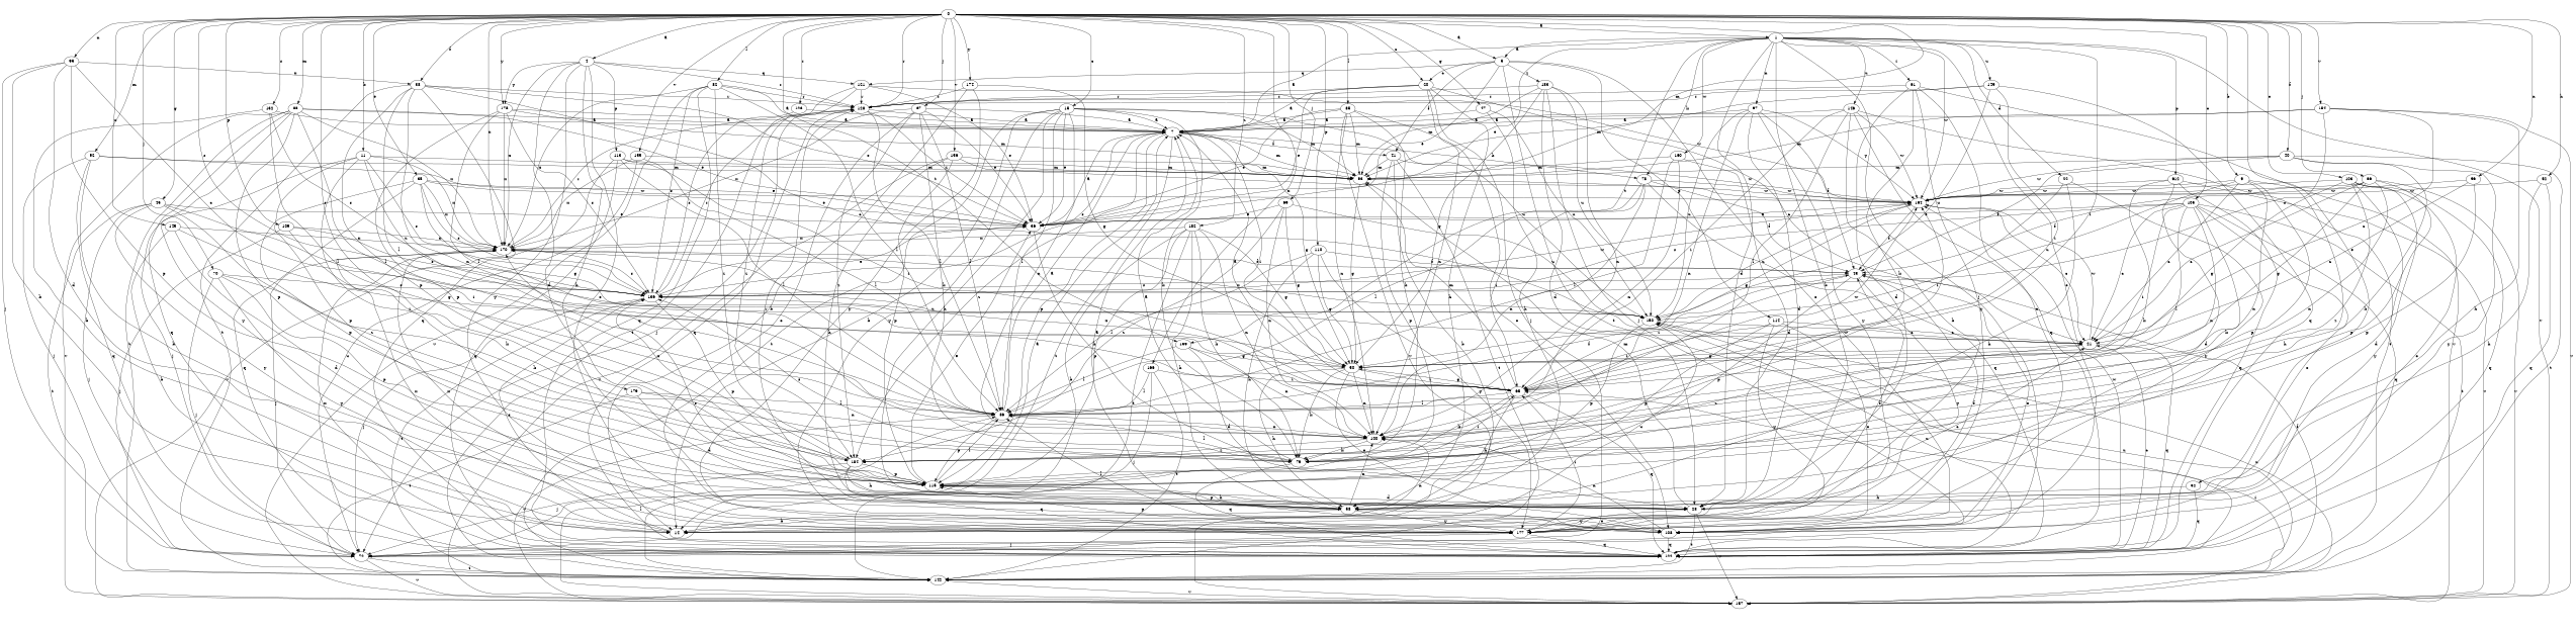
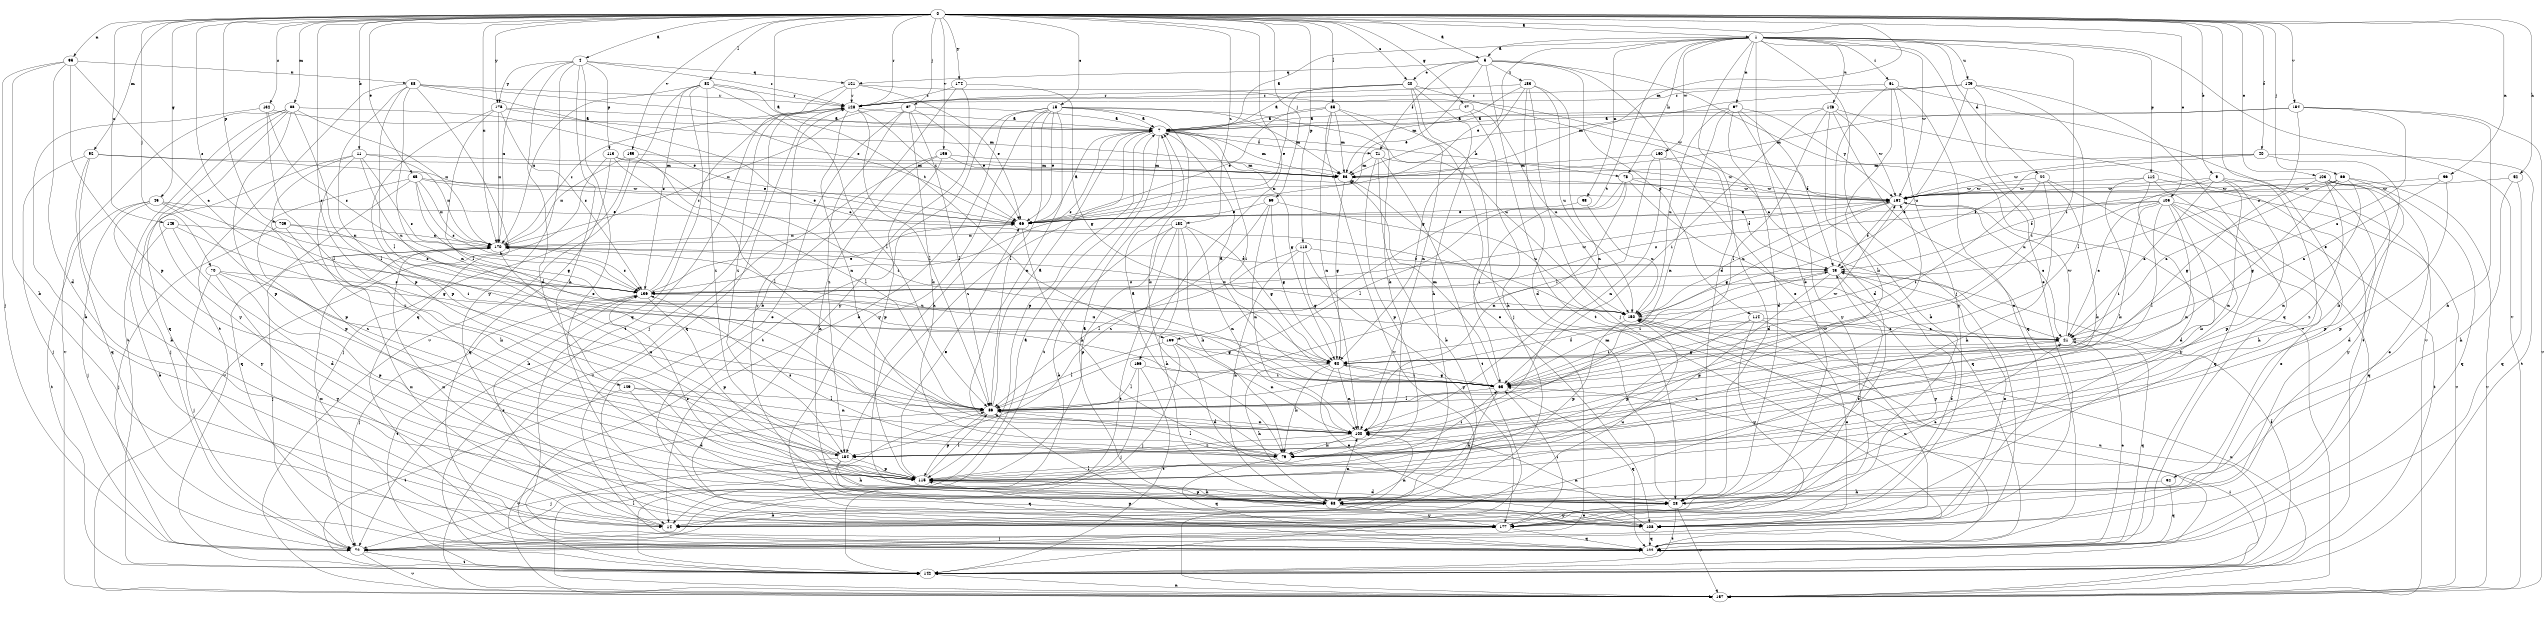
  strict digraph {
    0
    1
    4
    5
    9
    11
    15
    20
    32
    35
    38
    40
    45
    47
    52
    66
    67
    69
    70
    82
    85
    88
    92
    93
    95
    96
    103
    105
-   109
+   109 [label=709]
    110
-   123
    128
-   129 [label=179]
+   129
    132
    136
    139
    145
    154
    155
    156
    166
    170
    174
    175
    182
    7
    14
    22
    28
    36
    61
    65
    72
    78
    97
+   98
    108
-   112 [label=612]
+   112
    146
    149
    157
    160
    164
    58
    113
    121
    177
    41
    114
    142
    183
    115
    21
    100
    150
    184
    79
    86
    122
    50
    43
    0 -> 1 [label=a]
    0 -> 4 [label=a]
    0 -> 5 [label=a]
    0 -> 9 [label=b]
    0 -> 11 [label=b]
    0 -> 15 [label=c]
    0 -> 20 [label=c]
    0 -> 32 [label=e]
    0 -> 35 [label=e]
-   0 -> 38 [label=f]
    0 -> 40 [label=f]
    0 -> 45 [label=g]
    0 -> 47 [label=g]
    0 -> 52 [label=h]
    0 -> 66 [label=j]
    0 -> 67 [label=j]
    0 -> 69 [label=j]
    0 -> 70 [label=j]
    0 -> 82 [label=l]
    0 -> 85 [label=l]
    0 -> 88 [label=m]
    0 -> 92 [label=m]
    0 -> 93 [label=m]
    0 -> 95 [label=n]
    0 -> 96 [label=n]
    0 -> 103 [label=o]
    0 -> 105 [label=o]
    0 -> 109 [label=p]
    0 -> 110 [label=p]
-   0 -> 123 [label=r]
    0 -> 128 [label=r]
    0 -> 129 [label=s]
    0 -> 132 [label=s]
    0 -> 136 [label=s]
    0 -> 139 [label=t]
    0 -> 145 [label=u]
    0 -> 154 [label=v]
    0 -> 155 [label=v]
    0 -> 156 [label=v]
    0 -> 166 [label=x]
    0 -> 170 [label=x]
    0 -> 174 [label=y]
    0 -> 175 [label=y]
    0 -> 182 [label=z]
    1 -> 5 [label=a]
    1 -> 139 [label=t]
    1 -> 7 [label=a]
    1 -> 14 [label=b]
    1 -> 22 [label=d]
    1 -> 28 [label=d]
    1 -> 36 [label=e]
    1 -> 61 [label=i]
    1 -> 65 [label=i]
    1 -> 72 [label=j]
    1 -> 78 [label=k]
    1 -> 97 [label=n]
+   1 -> 98 [label=n]
    1 -> 108 [label=o]
    1 -> 112 [label=p]
    1 -> 146 [label=u]
    1 -> 149 [label=u]
    1 -> 157 [label=v]
    1 -> 160 [label=w]
    1 -> 164 [label=w]
    4 -> 128 [label=r]
    4 -> 170 [label=x]
    4 -> 175 [label=y]
    4 -> 28 [label=d]
    4 -> 108 [label=o]
    4 -> 58 [label=h]
    4 -> 113 [label=p]
    4 -> 121 [label=q]
    4 -> 177 [label=y]
    5 -> 20 [label=c]
    5 -> 36 [label=e]
    5 -> 108 [label=o]
+   5 -> 157 [label=v]
    5 -> 121 [label=q]
    5 -> 41 [label=f]
    5 -> 114 [label=p]
    5 -> 142 [label=t]
    5 -> 183 [label=z]
    9 -> 164 [label=w]
    9 -> 58 [label=h]
    9 -> 115 [label=p]
    9 -> 21 [label=c]
    9 -> 100 [label=n]
    9 -> 150 [label=u]
    11 -> 93 [label=m]
    11 -> 136 [label=s]
    11 -> 170 [label=x]
    11 -> 72 [label=j]
    11 -> 115 [label=p]
    11 -> 150 [label=u]
    11 -> 184 [label=z]
    15 -> 93 [label=m]
    15 -> 7 [label=a]
    15 -> 14 [label=b]
    15 -> 36 [label=e]
    15 -> 58 [label=h]
    15 -> 177 [label=y]
    15 -> 142 [label=t]
    15 -> 100 [label=n]
    15 -> 150 [label=u]
    15 -> 79 [label=k]
    15 -> 86 [label=l]
    20 -> 128 [label=r]
    20 -> 7 [label=a]
    20 -> 36 [label=e]
    20 -> 72 [label=j]
    20 -> 58 [label=h]
    20 -> 21 [label=c]
    20 -> 100 [label=n]
    32 -> 58 [label=h]
    32 -> 122 [label=q]
    35 -> 136 [label=s]
    35 -> 170 [label=x]
    35 -> 36 [label=e]
    35 -> 164 [label=w]
    35 -> 115 [label=p]
    35 -> 122 [label=q]
    35 -> 50 [label=g]
    38 -> 128 [label=r]
    38 -> 36 [label=e]
    38 -> 142 [label=t]
    38 -> 115 [label=p]
    38 -> 21 [label=c]
    38 -> 100 [label=n]
    38 -> 86 [label=l]
    38 -> 122 [label=q]
    40 -> 93 [label=m]
    40 -> 164 [label=w]
-   40 -> 177 [label=y]
    40 -> 142 [label=t]
    40 -> 79 [label=k]
    40 -> 43 [label=f]
    45 -> 36 [label=e]
    45 -> 65 [label=i]
    45 -> 72 [label=j]
    45 -> 177 [label=y]
    45 -> 142 [label=t]
    45 -> 184 [label=z]
    47 -> 7 [label=a]
    47 -> 58 [label=h]
    47 -> 150 [label=u]
    52 -> 164 [label=w]
    52 -> 58 [label=h]
    52 -> 122 [label=q]
    66 -> 157 [label=v]
    66 -> 164 [label=w]
    66 -> 115 [label=p]
    66 -> 21 [label=c]
    66 -> 100 [label=n]
    66 -> 50 [label=g]
    66 -> 43 [label=f]
    67 -> 170 [label=x]
    67 -> 7 [label=a]
    67 -> 36 [label=e]
    67 -> 108 [label=o]
    67 -> 184 [label=z]
    67 -> 79 [label=k]
    67 -> 86 [label=l]
    69 -> 36 [label=e]
    69 -> 100 [label=n]
    69 -> 150 [label=u]
    69 -> 184 [label=z]
    69 -> 50 [label=g]
    70 -> 136 [label=s]
    70 -> 72 [label=j]
    70 -> 177 [label=y]
    70 -> 115 [label=p]
    70 -> 79 [label=k]
    82 -> 128 [label=r]
    82 -> 136 [label=s]
    82 -> 170 [label=x]
    82 -> 7 [label=a]
    82 -> 157 [label=v]
    82 -> 184 [label=z]
    82 -> 86 [label=l]
    82 -> 122 [label=q]
    85 -> 93 [label=m]
    85 -> 7 [label=a]
    85 -> 36 [label=e]
    85 -> 108 [label=o]
    85 -> 157 [label=v]
    85 -> 100 [label=n]
    85 -> 79 [label=k]
    88 -> 170 [label=x]
-   88 -> 7 [label=a]
    88 -> 36 [label=e]
    88 -> 157 [label=v]
    88 -> 177 [label=y]
    88 -> 142 [label=t]
    88 -> 115 [label=p]
    88 -> 86 [label=l]
    88 -> 122 [label=q]
    92 -> 93 [label=m]
    92 -> 14 [label=b]
    92 -> 36 [label=e]
    92 -> 72 [label=j]
    92 -> 122 [label=q]
    93 -> 164 [label=w]
    93 -> 50 [label=g]
    95 -> 38 [label=x]
    95 -> 14 [label=b]
    95 -> 28 [label=d]
    95 -> 72 [label=j]
    95 -> 115 [label=p]
    95 -> 21 [label=c]
    96 -> 164 [label=w]
    96 -> 115 [label=p]
    96 -> 21 [label=c]
    103 -> 28 [label=d]
    103 -> 108 [label=o]
    103 -> 164 [label=w]
    103 -> 177 [label=y]
    103 -> 184 [label=z]
    103 -> 122 [label=q]
    103 -> 50 [label=g]
    105 -> 136 [label=s]
    105 -> 36 [label=e]
    105 -> 65 [label=i]
    105 -> 108 [label=o]
    105 -> 142 [label=t]
    105 -> 21 [label=c]
    105 -> 100 [label=n]
    105 -> 79 [label=k]
    105 -> 86 [label=l]
    105 -> 122 [label=q]
    109 -> 136 [label=s]
    109 -> 170 [label=x]
    109 -> 72 [label=j]
    109 -> 79 [label=k]
    110 -> 58 [label=h]
    110 -> 177 [label=y]
    110 -> 86 [label=l]
    110 -> 50 [label=g]
    110 -> 43 [label=f]
-   123 -> 136 [label=s]
-   123 -> 7 [label=a]
    128 -> 7 [label=a]
    128 -> 36 [label=z]
    128 -> 72 [label=j]
+   128 -> 100 [label=n]
    128 -> 86 [label=l]
    128 -> 122 [label=q]
    129 -> 28 [label=d]
    129 -> 142 [label=t]
    129 -> 100 [label=n]
    129 -> 86 [label=l]
    132 -> 136 [label=s]
    132 -> 7 [label=a]
    132 -> 14 [label=b]
    132 -> 86 [label=l]
    136 -> 128 [label=r]
    136 -> 36 [label=e]
    136 -> 72 [label=j]
    136 -> 164 [label=w]
    136 -> 142 [label=t]
    136 -> 115 [label=p]
    136 -> 150 [label=u]
    139 -> 28 [label=d]
+   139 -> 72 [label=j]
    139 -> 100 [label=n]
    139 -> 86 [label=l]
    139 -> 50 [label=g]
    145 -> 170 [label=x]
    145 -> 14 [label=b]
    145 -> 28 [label=d]
    145 -> 50 [label=g]
    154 -> 93 [label=m]
    154 -> 136 [label=s]
    154 -> 7 [label=a]
    154 -> 157 [label=v]
    154 -> 58 [label=h]
    154 -> 21 [label=c]
    155 -> 93 [label=m]
    155 -> 170 [label=x]
-   155 -> 72 [label=u]
+   155 -> 72 [label=j]
    155 -> 86 [label=l]
    156 -> 93 [label=m]
    156 -> 157 [label=v]
    156 -> 164 [label=w]
    156 -> 58 [label=h]
    156 -> 115 [label=p]
    166 -> 65 [label=i]
    166 -> 72 [label=j]
    166 -> 142 [label=t]
    166 -> 86 [label=l]
    170 -> 128 [label=r]
    170 -> 136 [label=s]
    170 -> 72 [label=j]
    170 -> 43 [label=f]
    174 -> 128 [label=r]
    174 -> 14 [label=b]
    174 -> 177 [label=y]
    174 -> 50 [label=g]
    175 -> 93 [label=m]
    175 -> 136 [label=s]
    175 -> 170 [label=x]
    175 -> 7 [label=a]
    175 -> 115 [label=p]
    175 -> 86 [label=l]
    182 -> 170 [label=x]
    182 -> 14 [label=b]
    182 -> 58 [label=h]
    182 -> 142 [label=t]
    182 -> 115 [label=p]
    182 -> 100 [label=n]
    182 -> 79 [label=k]
    182 -> 50 [label=g]
    7 -> 93 [label=m]
    7 -> 136 [label=s]
    7 -> 65 [label=i]
    7 -> 78 [label=k]
    7 -> 41 [label=f]
    7 -> 142 [label=t]
    7 -> 115 [label=p]
    7 -> 184 [label=z]
    7 -> 50 [label=g]
    14 -> 136 [label=s]
    14 -> 170 [label=x]
    14 -> 100 [label=n]
    14 -> 150 [label=u]
    14 -> 43 [label=f]
    22 -> 65 [label=i]
    22 -> 58 [label=h]
    22 -> 177 [label=y]
    28 -> 93 [label=m]
    28 -> 136 [label=s]
    28 -> 157 [label=v]
    28 -> 177 [label=y]
    28 -> 142 [label=t]
    28 -> 21 [label=c]
    36 -> 170 [label=x]
    36 -> 7 [label=a]
    36 -> 79 [label=k]
    61 -> 128 [label=r]
    61 -> 28 [label=d]
    61 -> 108 [label=o]
    61 -> 157 [label=v]
    61 -> 177 [label=y]
    61 -> 79 [label=k]
    65 -> 93 [label=m]
    65 -> 170 [label=x]
    65 -> 7 [label=a]
    65 -> 164 [label=w]
    65 -> 58 [label=h]
-   65 -> 79 [label=k]
+   22 -> 79 [label=k]
    65 -> 86 [label=l]
    65 -> 122 [label=q]
    65 -> 50 [label=g]
    72 -> 7 [label=a]
    72 -> 157 [label=v]
    72 -> 142 [label=t]
    78 -> 65 [label=i]
    78 -> 164 [label=w]
    78 -> 100 [label=n]
    78 -> 86 [label=l]
    78 -> 122 [label=q]
    78 -> 43 [label=f]
    97 -> 7 [label=a]
    97 -> 28 [label=d]
    97 -> 164 [label=y]
    97 -> 177 [label=y]
    97 -> 100 [label=n]
    97 -> 150 [label=u]
    97 -> 43 [label=f]
+   98 -> 36 [label=e]
+   98 -> 150 [label=u]
    108 -> 7 [label=a]
    108 -> 100 [label=n]
    108 -> 86 [label=l]
    108 -> 122 [label=q]
    112 -> 28 [label=d]
    112 -> 157 [label=v]
    112 -> 164 [label=w]
    112 -> 79 [label=k]
    112 -> 122 [label=q]
    146 -> 7 [label=a]
    146 -> 14 [label=b]
    146 -> 65 [label=i]
    146 -> 164 [label=w]
    146 -> 142 [label=t]
    146 -> 86 [label=l]
    146 -> 122 [label=q]
    149 -> 93 [label=m]
    149 -> 128 [label=r]
    149 -> 65 [label=i]
    149 -> 150 [label=u]
+   149 -> 86 [label=l]
    149 -> 122 [label=q]
    157 -> 65 [label=i]
    157 -> 150 [label=u]
    157 -> 86 [label=l]
    160 -> 93 [label=m]
    160 -> 28 [label=d]
    160 -> 100 [label=n]
    160 -> 86 [label=l]
    164 -> 36 [label=e]
    164 -> 21 [label=c]
    164 -> 150 [label=u]
    164 -> 50 [label=g]
    164 -> 43 [label=f]
    58 -> 128 [label=r]
    58 -> 14 [label=b]
    58 -> 108 [label=o]
    58 -> 177 [label=y]
    58 -> 115 [label=p]
    58 -> 100 [label=n]
    113 -> 93 [label=m]
    113 -> 65 [label=i]
    113 -> 157 [label=v]
    113 -> 86 [label=l]
    113 -> 122 [label=q]
    121 -> 128 [label=r]
    121 -> 36 [label=e]
    121 -> 164 [label=w]
    121 -> 142 [label=t]
    121 -> 184 [label=z]
    177 -> 170 [label=x]
    177 -> 65 [label=i]
    177 -> 72 [label=j]
    177 -> 115 [label=p]
    177 -> 122 [label=q]
    177 -> 43 [label=f]
    41 -> 93 [label=m]
    41 -> 14 [label=b]
    41 -> 164 [label=w]
    41 -> 142 [label=t]
    41 -> 115 [label=p]
    114 -> 65 [label=i]
    114 -> 108 [label=o]
    114 -> 177 [label=y]
    114 -> 115 [label=p]
    114 -> 21 [label=c]
-   142 -> 157 [label=v]
+   142 -> 157 [label=n]
    142 -> 150 [label=u]
    142 -> 43 [label=f]
    183 -> 93 [label=m]
    183 -> 128 [label=r]
    183 -> 28 [label=d]
    183 -> 72 [label=j]
    183 -> 100 [label=n]
    183 -> 150 [label=u]
    183 -> 50 [label=g]
    115 -> 28 [label=d]
    115 -> 36 [label=e]
    115 -> 58 [label=h]
    115 -> 86 [label=l]
    21 -> 164 [label=w]
    21 -> 184 [label=z]
    21 -> 122 [label=q]
    21 -> 50 [label=g]
    100 -> 184 [label=z]
    100 -> 79 [label=k]
    150 -> 170 [label=x]
    150 -> 115 [label=p]
    150 -> 21 [label=c]
    184 -> 170 [label=x]
    184 -> 72 [label=j]
    184 -> 164 [label=w]
    184 -> 58 [label=h]
    184 -> 115 [label=p]
    184 -> 122 [label=q]
    79 -> 136 [label=s]
    79 -> 7 [label=a]
    79 -> 65 [label=i]
    79 -> 86 [label=l]
    79 -> 122 [label=q]
    86 -> 7 [label=a]
    86 -> 157 [label=v]
    86 -> 115 [label=p]
    86 -> 100 [label=n]
    86 -> 43 [label=f]
    122 -> 170 [label=x]
-   122 -> 164 [label=w]
+   22 -> 164 [label=w]
    122 -> 21 [label=c]
    122 -> 150 [label=u]
    50 -> 65 [label=i]
    50 -> 108 [label=o]
    50 -> 58 [label=h]
    50 -> 100 [label=n]
    50 -> 79 [label=k]
    43 -> 136 [label=s]
    43 -> 65 [label=i]
    43 -> 108 [label=o]
    43 -> 177 [label=y]
    43 -> 115 [label=p]
  }
